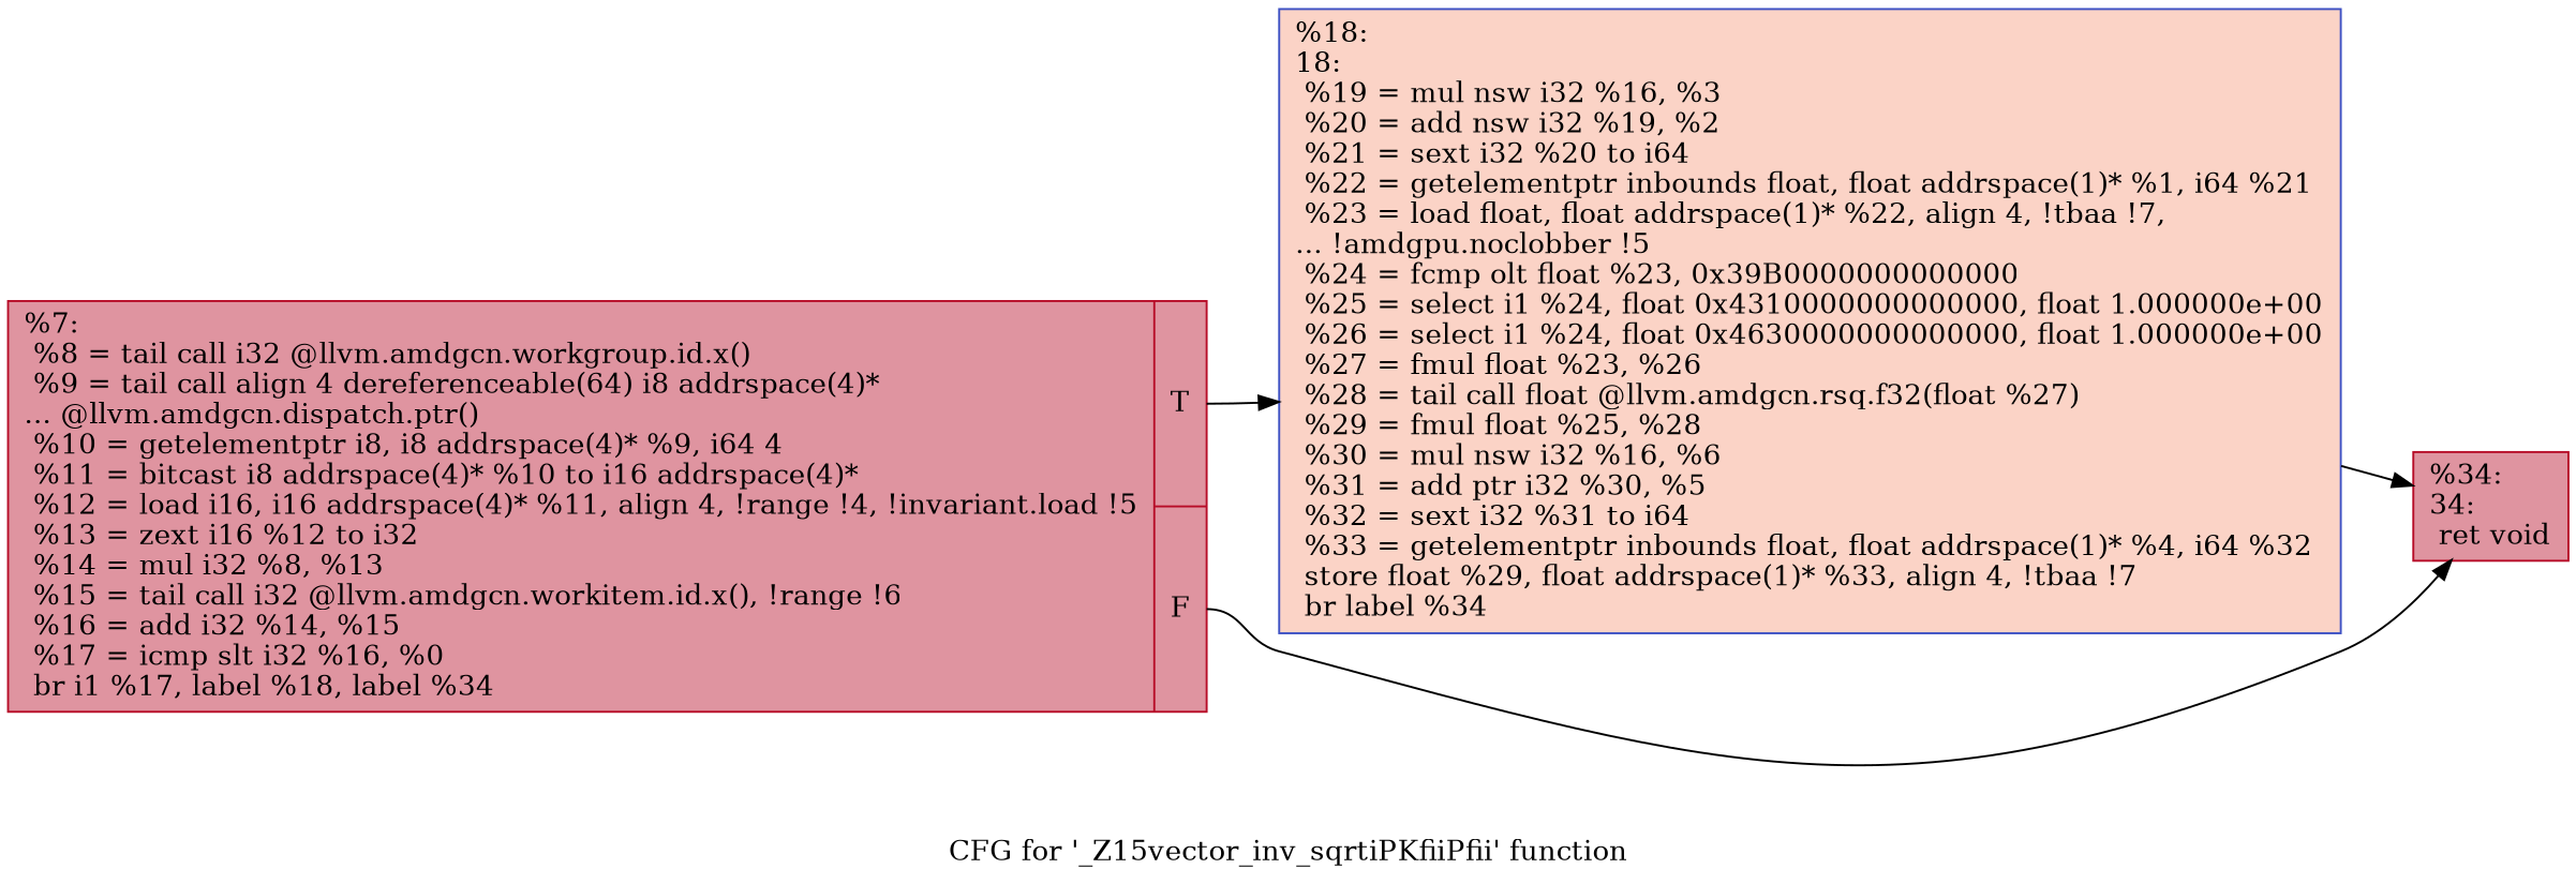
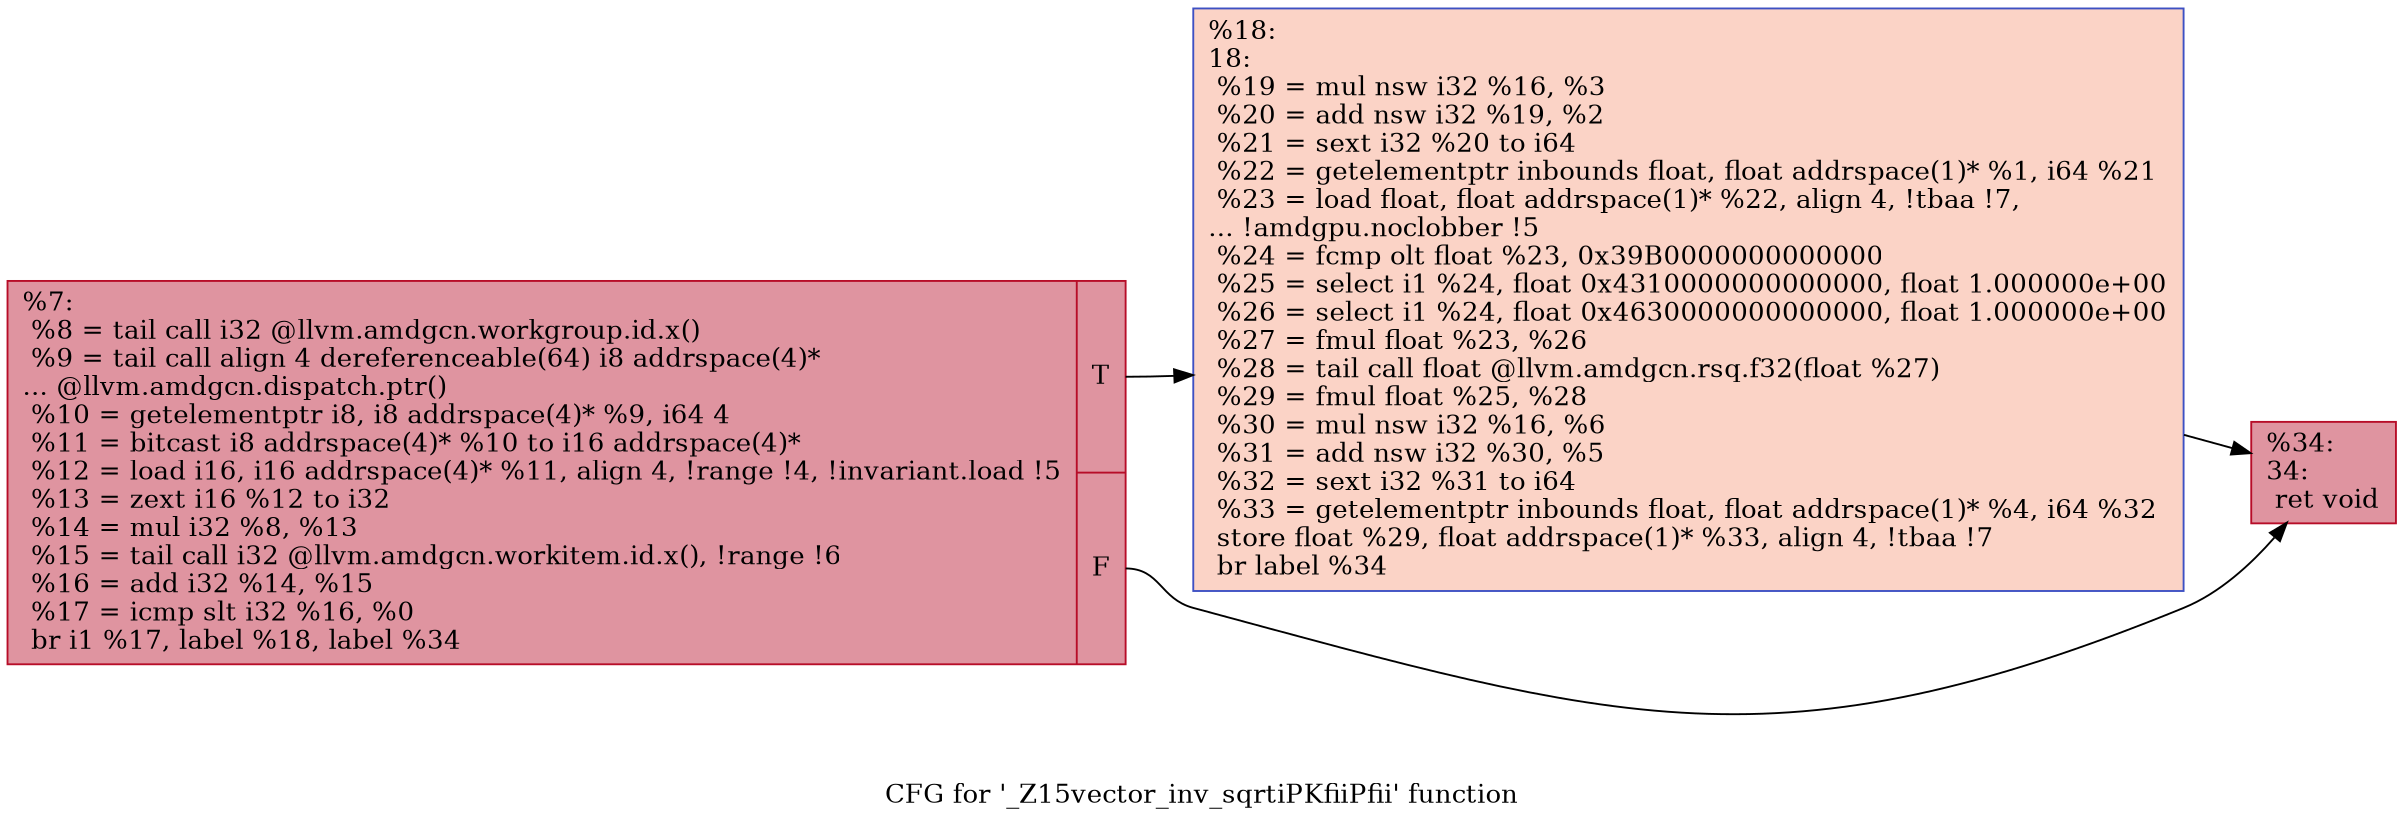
  digraph {
    label="CFG for '_Z15vector_inv_sqrtiPKfiiPfii' function"
    rankdir=LR
    node [color="#b70d28ff" fillcolor="#b70d2870" shape=record style=filled]
    n1 [label="{%7:\l  %8 = tail call i32 @llvm.amdgcn.workgroup.id.x()\l  %9 = tail call align 4 dereferenceable(64) i8 addrspace(4)*\l... @llvm.amdgcn.dispatch.ptr()\l  %10 = getelementptr i8, i8 addrspace(4)* %9, i64 4\l  %11 = bitcast i8 addrspace(4)* %10 to i16 addrspace(4)*\l  %12 = load i16, i16 addrspace(4)* %11, align 4, !range !4, !invariant.load !5\l  %13 = zext i16 %12 to i32\l  %14 = mul i32 %8, %13\l  %15 = tail call i32 @llvm.amdgcn.workitem.id.x(), !range !6\l  %16 = add i32 %14, %15\l  %17 = icmp slt i32 %16, %0\l  br i1 %17, label %18, label %34\l|{<s0>T|<s1>F}}"]
-   n2 [color="#3d50c3ff" fillcolor="#f59c7d70" label="{%18:\l18:                                               \l  %19 = mul nsw i32 %16, %3\l  %20 = add nsw i32 %19, %2\l  %21 = sext i32 %20 to i64\l  %22 = getelementptr inbounds float, float addrspace(1)* %1, i64 %21\l  %23 = load float, float addrspace(1)* %22, align 4, !tbaa !7,\l... !amdgpu.noclobber !5\l  %24 = fcmp olt float %23, 0x39B0000000000000\l  %25 = select i1 %24, float 0x4310000000000000, float 1.000000e+00\l  %26 = select i1 %24, float 0x4630000000000000, float 1.000000e+00\l  %27 = fmul float %23, %26\l  %28 = tail call float @llvm.amdgcn.rsq.f32(float %27)\l  %29 = fmul float %25, %28\l  %30 = mul nsw i32 %16, %6\l  %31 = add ptr i32 %30, %5\l  %32 = sext i32 %31 to i64\l  %33 = getelementptr inbounds float, float addrspace(1)* %4, i64 %32\l  store float %29, float addrspace(1)* %33, align 4, !tbaa !7\l  br label %34\l}"]
+   n2 [color="#3d50c3ff" fillcolor="#f59c7d70" label="{%18:\l18:                                               \l  %19 = mul nsw i32 %16, %3\l  %20 = add nsw i32 %19, %2\l  %21 = sext i32 %20 to i64\l  %22 = getelementptr inbounds float, float addrspace(1)* %1, i64 %21\l  %23 = load float, float addrspace(1)* %22, align 4, !tbaa !7,\l... !amdgpu.noclobber !5\l  %24 = fcmp olt float %23, 0x39B0000000000000\l  %25 = select i1 %24, float 0x4310000000000000, float 1.000000e+00\l  %26 = select i1 %24, float 0x4630000000000000, float 1.000000e+00\l  %27 = fmul float %23, %26\l  %28 = tail call float @llvm.amdgcn.rsq.f32(float %27)\l  %29 = fmul float %25, %28\l  %30 = mul nsw i32 %16, %6\l  %31 = add nsw i32 %30, %5\l  %32 = sext i32 %31 to i64\l  %33 = getelementptr inbounds float, float addrspace(1)* %4, i64 %32\l  store float %29, float addrspace(1)* %33, align 4, !tbaa !7\l  br label %34\l}"]
    n3 [label="{%34:\l34:                                               \l  ret void\l}"]
    n1 -> n2 [tailport=s0]
    n1 -> n3 [tailport=s1]
    n2 -> n3
  }
